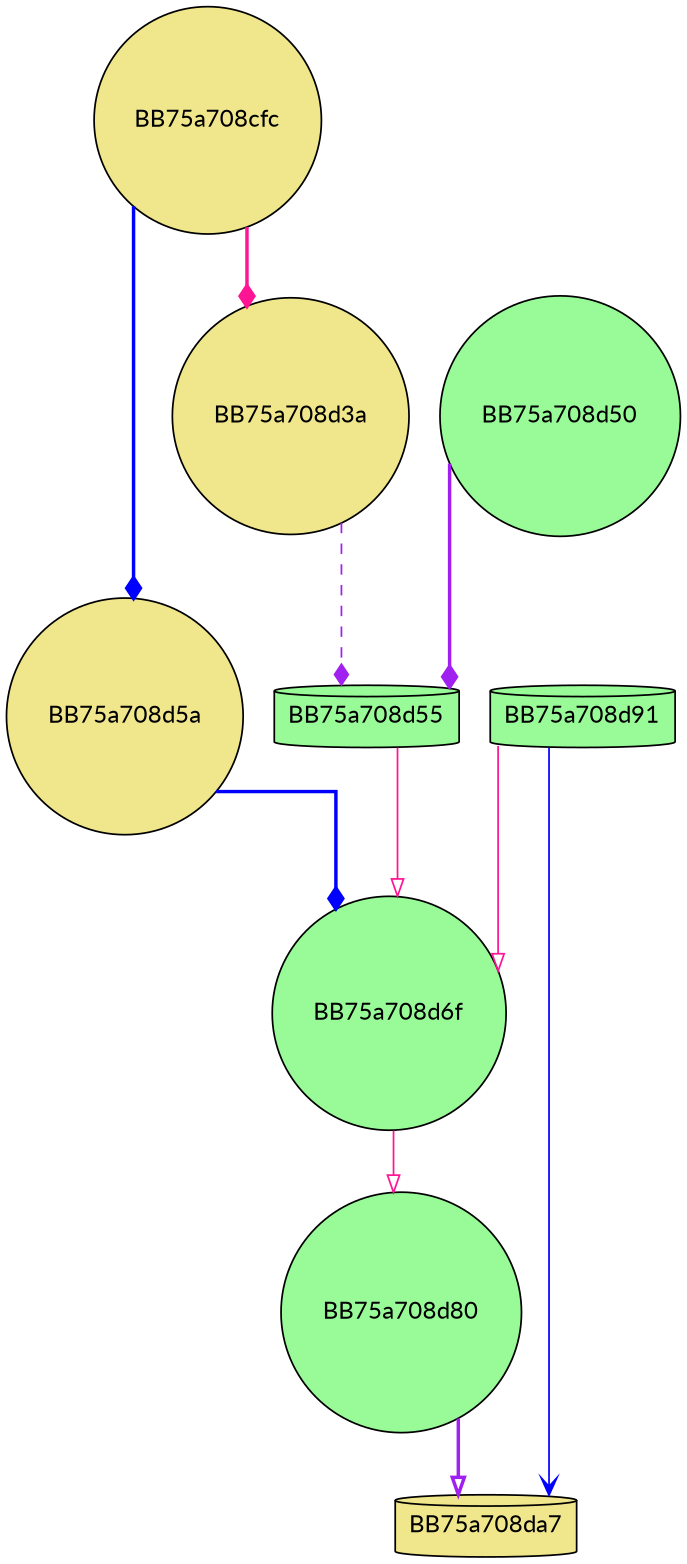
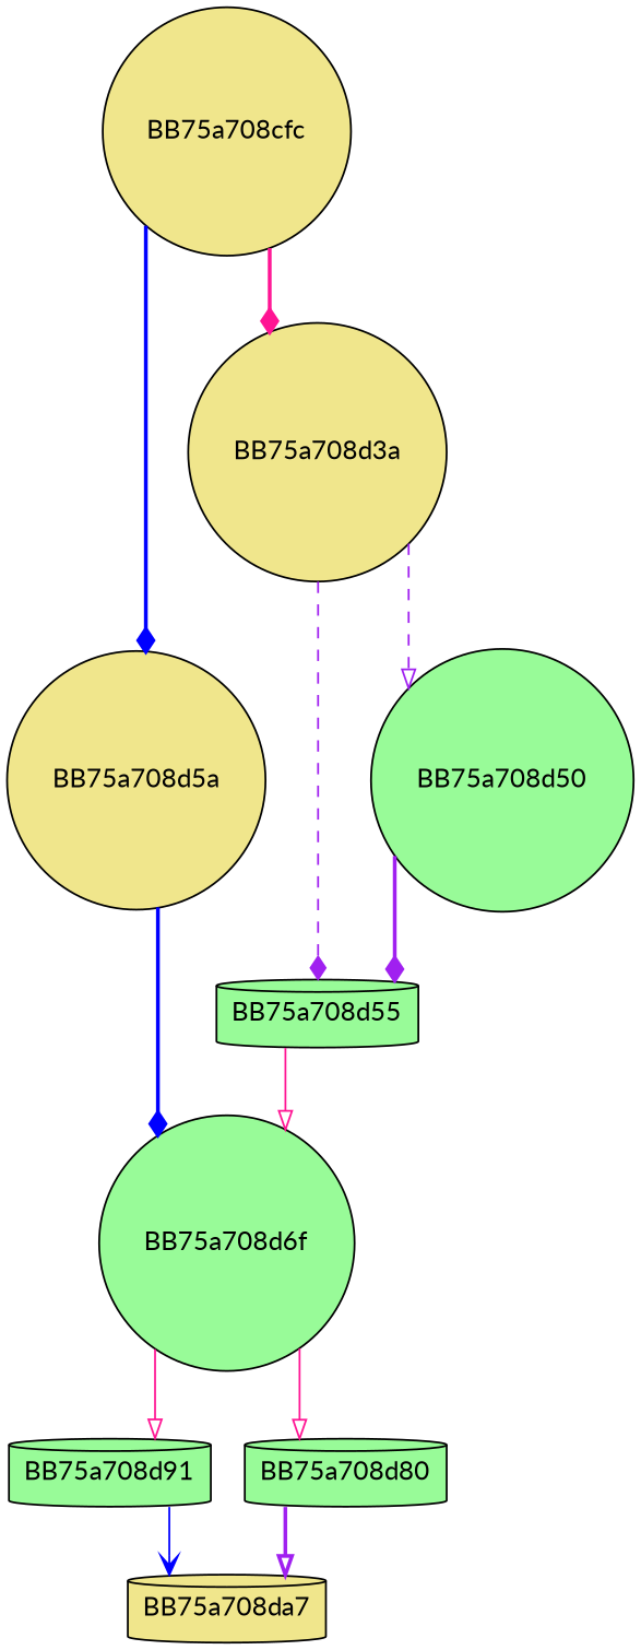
  digraph {
    fontname=Lato
    splines=ortho
    node [fillcolor=palegreen fontname=Lato shape=circle style=filled]
    edge [arrowhead=diamond color=deeppink fontname=Lato style=bold]
    BB75a708cfc [fillcolor=khaki]
    BB75a708d5a [fillcolor=khaki]
    BB75a708d3a [fillcolor=khaki]
    BB75a708d6f
    BB75a708d55 [shape=cylinder]
    BB75a708d50
    BB75a708d91 [shape=cylinder]
-   BB75a708d80
+   BB75a708d80 [shape=cylinder]
    BB75a708da7 [fillcolor=khaki shape=cylinder]
    BB75a708cfc -> BB75a708d5a [color=blue]
    BB75a708cfc -> BB75a708d3a
    BB75a708d5a -> BB75a708d6f [color=blue]
    BB75a708d3a -> BB75a708d55 [color=purple style=dashed]
-   BB75a708d91 -> BB75a708d6f [arrowhead=onormal style=solid]
+   BB75a708d3a -> BB75a708d50 [arrowhead=onormal color=purple style=dashed]
+   BB75a708d6f -> BB75a708d91 [arrowhead=onormal style=solid]
    BB75a708d6f -> BB75a708d80 [arrowhead=onormal style=solid]
    BB75a708d55 -> BB75a708d6f [arrowhead=onormal style=solid]
    BB75a708d50 -> BB75a708d55 [color=purple]
    BB75a708d91 -> BB75a708da7 [arrowhead=vee color=blue style=solid]
    BB75a708d80 -> BB75a708da7 [arrowhead=onormal color=purple]
  }
